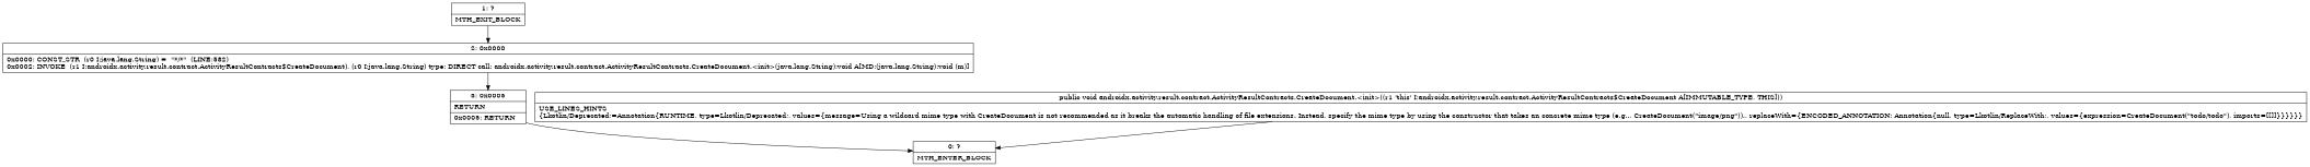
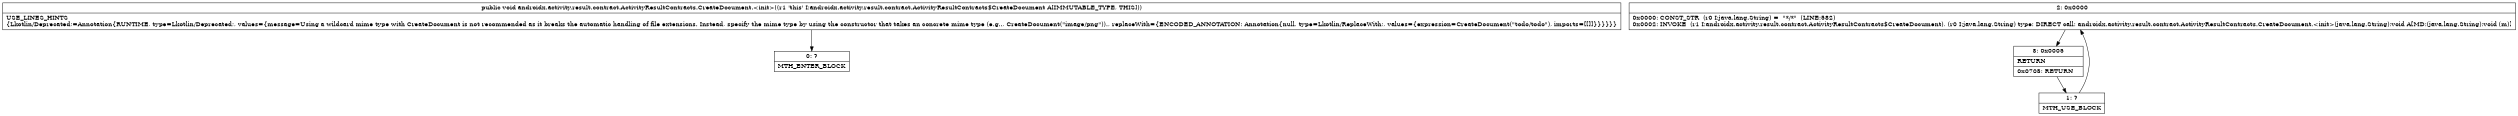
  digraph {
    node [shape=record]
    n1 [label="{0\:\ ?|MTH_ENTER_BLOCK\l}"]
    n2 [label="{2\:\ 0x0000|0x0000: CONST_STR  (r0 I:java.lang.String) =  \"*\/*\"  (LINE:582)\l0x0002: INVOKE  (r1 I:androidx.activity.result.contract.ActivityResultContracts$CreateDocument), (r0 I:java.lang.String) type: DIRECT call: androidx.activity.result.contract.ActivityResultContracts.CreateDocument.\<init\>(java.lang.String):void A[MD:(java.lang.String):void (m)]\l}"]
-   n3 [label="{3\:\ 0x0005|RETURN\l|0x0005: RETURN   \l}"]
-   n4 [label="{1\:\ ?|MTH_EXIT_BLOCK\l}"]
+   n3 [label="{3\:\ 0x0005|RETURN\l|0x0705: RETURN   \l}"]
+   n4 [label="{1\:\ ?|MTH_USE_BLOCK\l}"]
    n5 [label="{public void androidx.activity.result.contract.ActivityResultContracts.CreateDocument.\<init\>((r1 'this' I:androidx.activity.result.contract.ActivityResultContracts$CreateDocument A[IMMUTABLE_TYPE, THIS]))  | USE_LINES_HINTS\l\{Lkotlin\/Deprecated;=Annotation\{RUNTIME, type=Lkotlin\/Deprecated;, values=\{message=Using a wildcard mime type with CreateDocument is not recommended as it breaks the automatic handling of file extensions. Instead, specify the mime type by using the constructor that takes an concrete mime type (e.g.., CreateDocument(\"image\/png\"))., replaceWith=\{ENCODED_ANNOTATION: Annotation\{null, type=Lkotlin\/ReplaceWith;, values=\{expression=CreateDocument(\"todo\/todo\"), imports=[[]]\}\}\}\}\}\}\l}"]
    n2 -> n3
-   n3 -> n1
+   n3 -> n4
    n4 -> n2
    n5 -> n1
  }
